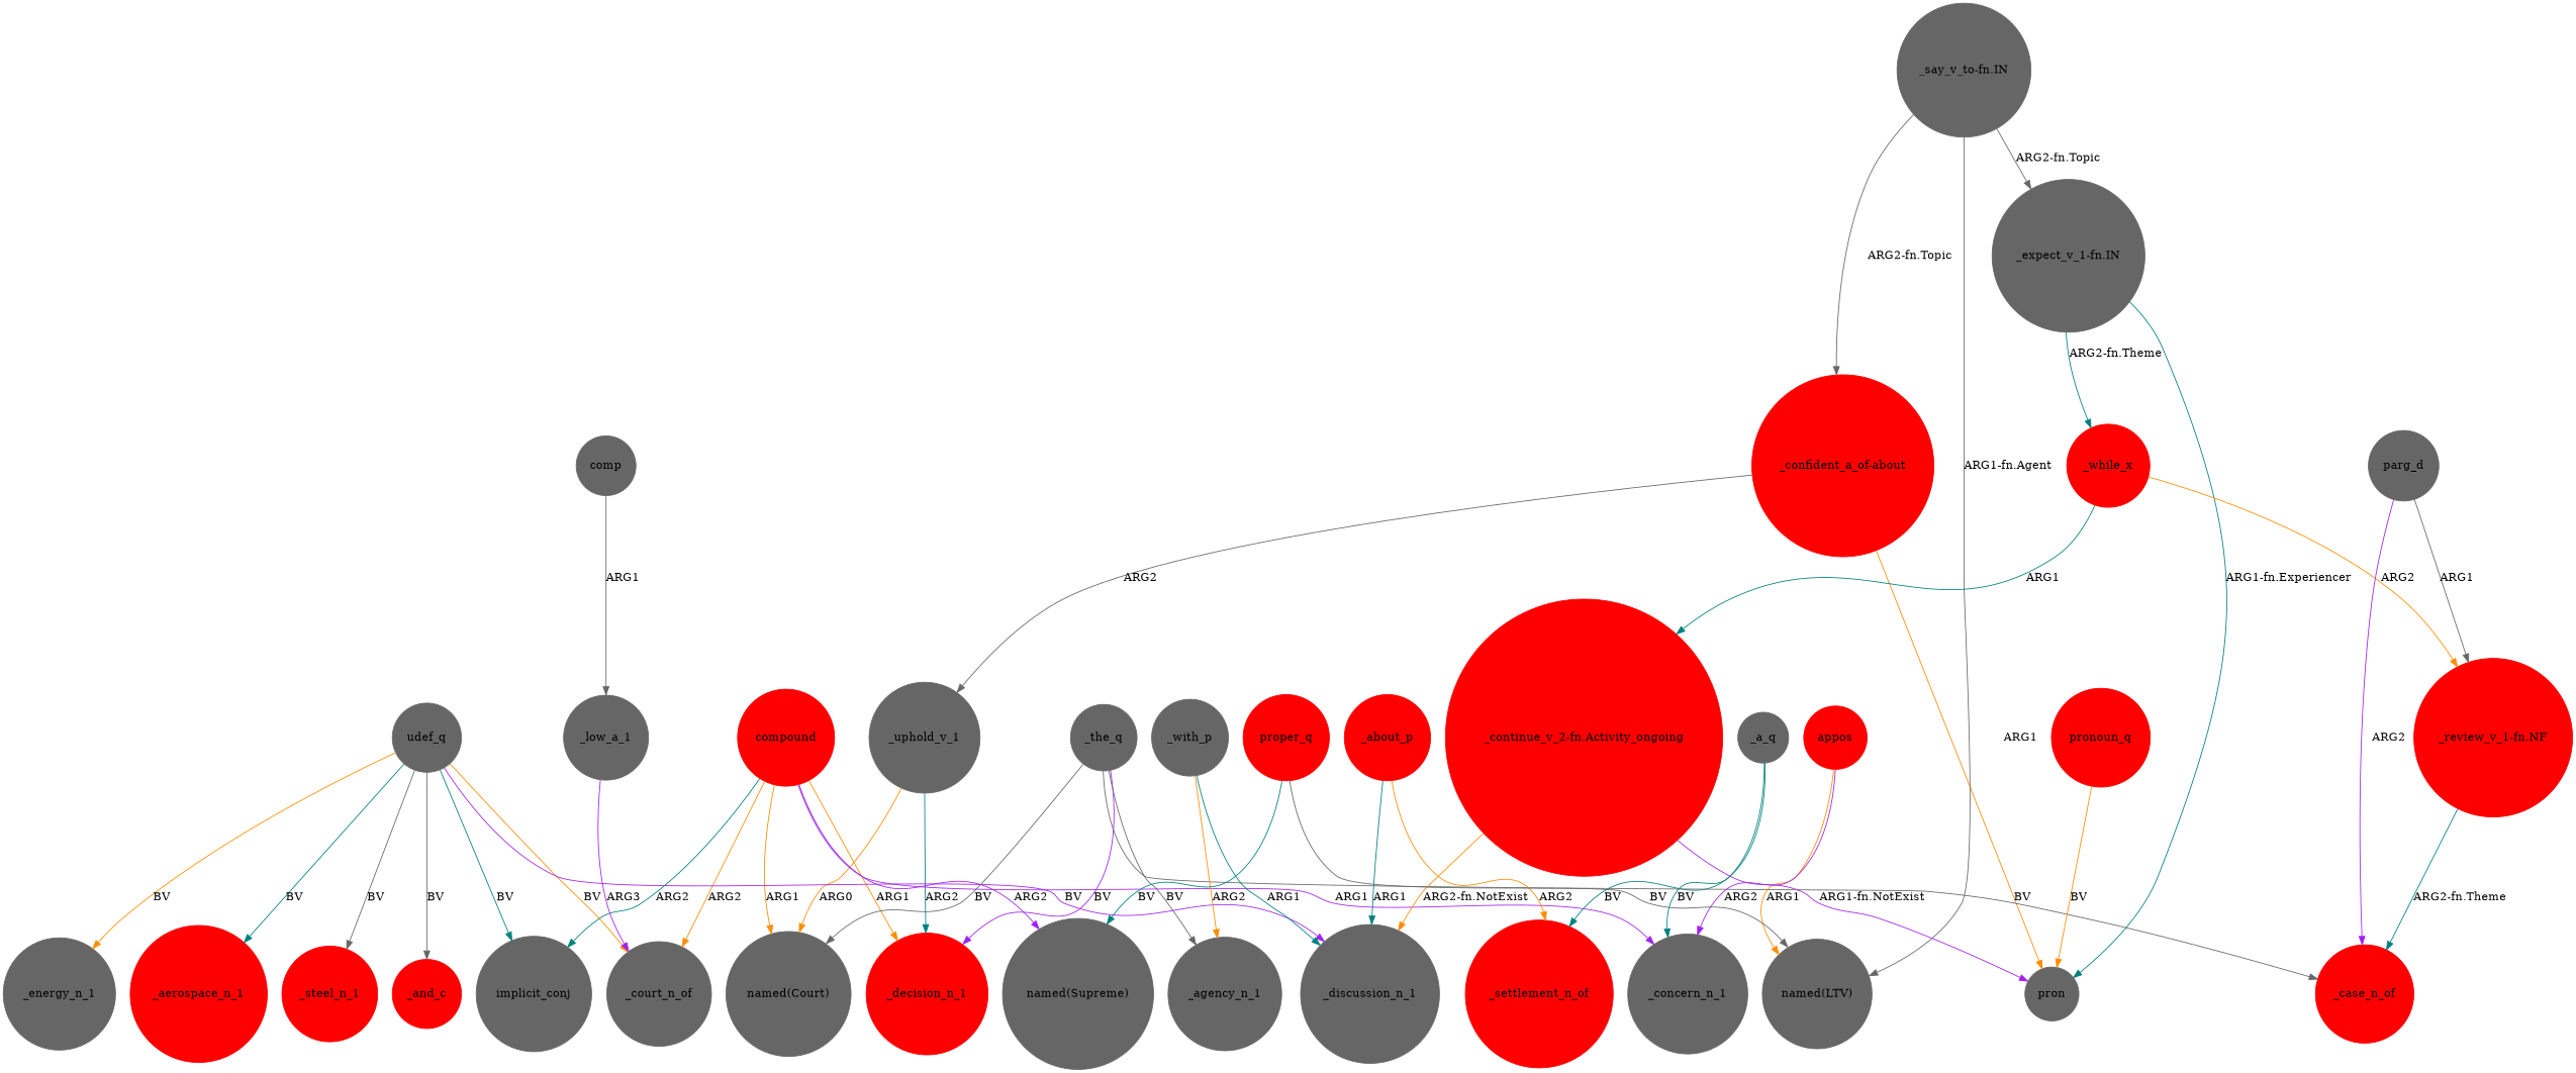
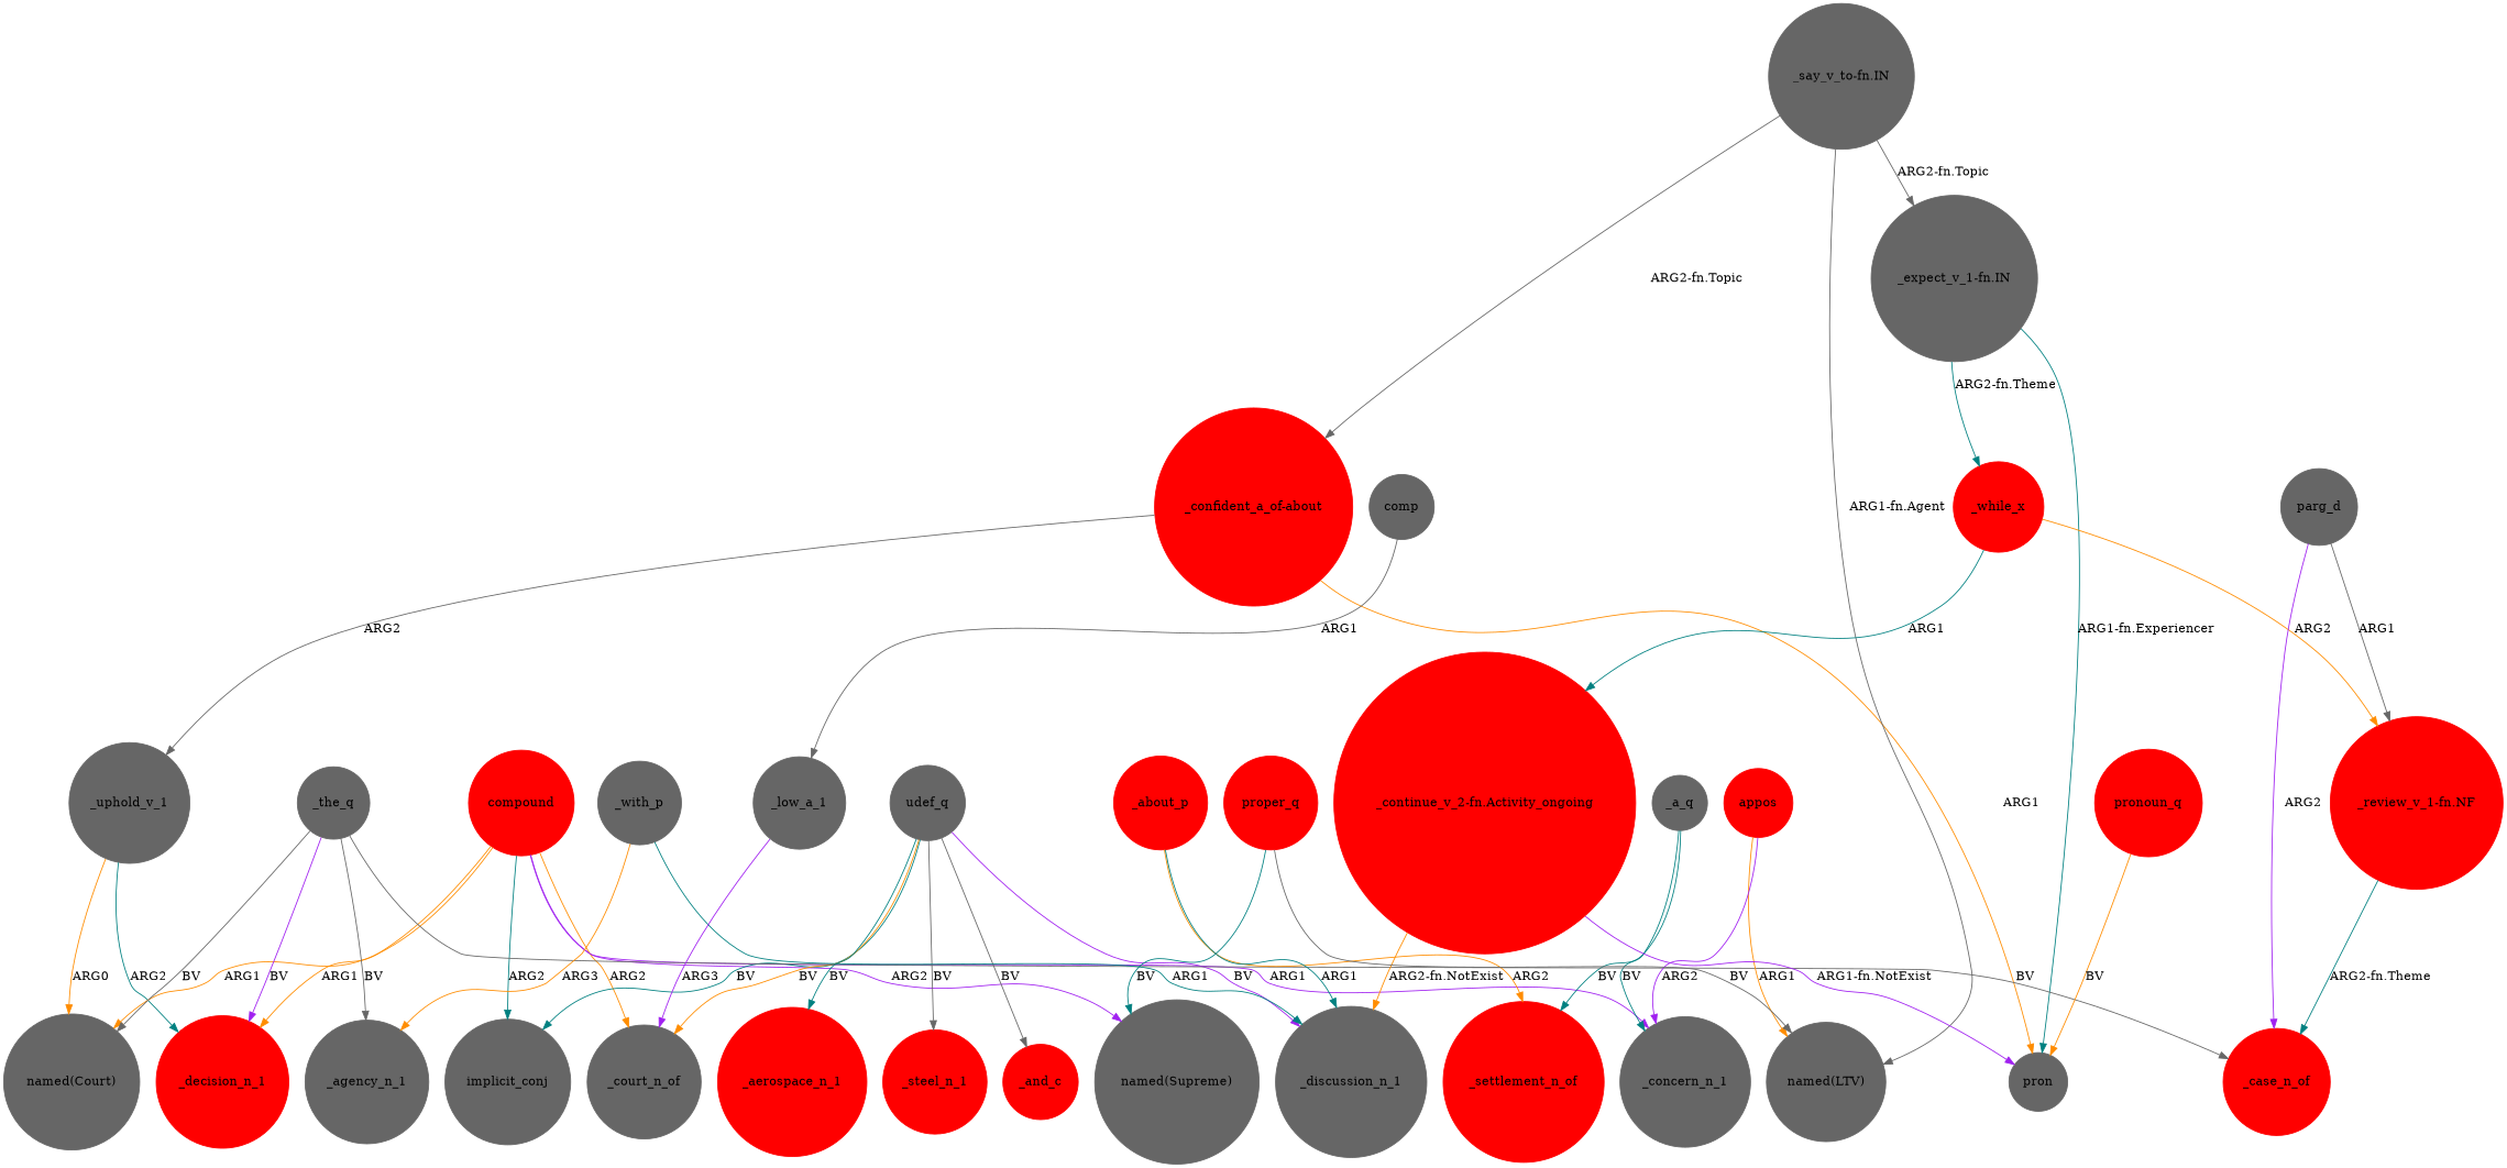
  digraph {
    node [color=gray40 shape=circle style=filled]
    edge [color=darkorange]
    "_confident_a_of-about" [color=red]
    "_say_v_to-fn.IN"
    "named(LTV)"
    "_expect_v_1-fn.IN"
    _uphold_v_1
    pron
    _while_x [color=red]
    _decision_n_1 [color=red]
    "named(Court)"
    compound [color=red]
    _concern_n_1
    implicit_conj
    _court_n_of
    "named(Supreme)"
    _a_q
    _settlement_n_of [color=red]
    udef_q
-   _energy_n_1
    _discussion_n_1
    _aerospace_n_1 [color=red]
    _steel_n_1 [color=red]
    _and_c [color=red]
    _the_q
    _agency_n_1
    _case_n_of [color=red]
    _with_p
    _about_p [color=red]
    "_review_v_1-fn.NF" [color=red]
    appos [color=red]
    "_continue_v_2-fn.Activity_ongoing" [color=red]
    _low_a_1
    proper_q [color=red]
    parg_d
    pronoun_q [color=red]
    comp
    "_confident_a_of-about" -> _uphold_v_1 [color=gray40 label=ARG2]
    "_confident_a_of-about" -> pron [label=ARG1]
    "_say_v_to-fn.IN" -> "_confident_a_of-about" [color=gray40 label="ARG2-fn.Topic"]
    "_say_v_to-fn.IN" -> "named(LTV)" [color=gray40 label="ARG1-fn.Agent"]
    "_say_v_to-fn.IN" -> "_expect_v_1-fn.IN" [color=gray40 label="ARG2-fn.Topic"]
    "_expect_v_1-fn.IN" -> pron [color=teal label="ARG1-fn.Experiencer"]
    "_expect_v_1-fn.IN" -> _while_x [color=teal label="ARG2-fn.Theme"]
    _uphold_v_1 -> _decision_n_1 [color=teal label=ARG2]
    _uphold_v_1 -> "named(Court)" [label=ARG0]
    _while_x -> "_review_v_1-fn.NF" [label=ARG2]
    _while_x -> "_continue_v_2-fn.Activity_ongoing" [color=teal label=ARG1]
    compound -> _decision_n_1 [label=ARG1]
    compound -> "named(Court)" [label=ARG1]
    compound -> _concern_n_1 [color=purple label=ARG1]
    compound -> implicit_conj [color=teal label=ARG2]
    compound -> _court_n_of [label=ARG2]
    compound -> "named(Supreme)" [color=purple label=ARG2]
    _a_q -> _concern_n_1 [color=teal label=BV]
    _a_q -> _settlement_n_of [color=teal label=BV]
    udef_q -> implicit_conj [color=teal label=BV]
    udef_q -> _court_n_of [label=BV]
-   udef_q -> _energy_n_1 [label=BV]
    udef_q -> _discussion_n_1 [color=purple label=BV]
    udef_q -> _aerospace_n_1 [color=teal label=BV]
    udef_q -> _steel_n_1 [color=gray40 label=BV]
    udef_q -> _and_c [color=gray40 label=BV]
    _the_q -> _decision_n_1 [color=purple label=BV]
    _the_q -> "named(Court)" [color=gray40 label=BV]
    _the_q -> _agency_n_1 [color=gray40 label=BV]
    _the_q -> _case_n_of [color=gray40 label=BV]
    _with_p -> _discussion_n_1 [color=teal label=ARG1]
-   _with_p -> _agency_n_1 [label=ARG2]
+   _with_p -> _agency_n_1 [label=ARG3]
    _about_p -> _settlement_n_of [label=ARG2]
    _about_p -> _discussion_n_1 [color=teal label=ARG1]
    "_review_v_1-fn.NF" -> _case_n_of [color=teal label="ARG2-fn.Theme"]
    appos -> "named(LTV)" [label=ARG1]
    appos -> _concern_n_1 [color=purple label=ARG2]
    "_continue_v_2-fn.Activity_ongoing" -> pron [color=purple label="ARG1-fn.NotExist"]
    "_continue_v_2-fn.Activity_ongoing" -> _discussion_n_1 [label="ARG2-fn.NotExist"]
    _low_a_1 -> _court_n_of [color=purple label=ARG3]
    proper_q -> "named(LTV)" [color=gray40 label=BV]
    proper_q -> "named(Supreme)" [color=teal label=BV]
    parg_d -> _case_n_of [color=purple label=ARG2]
    parg_d -> "_review_v_1-fn.NF" [color=gray40 label=ARG1]
    pronoun_q -> pron [label=BV]
    comp -> _low_a_1 [color=gray40 label=ARG1]
  }
